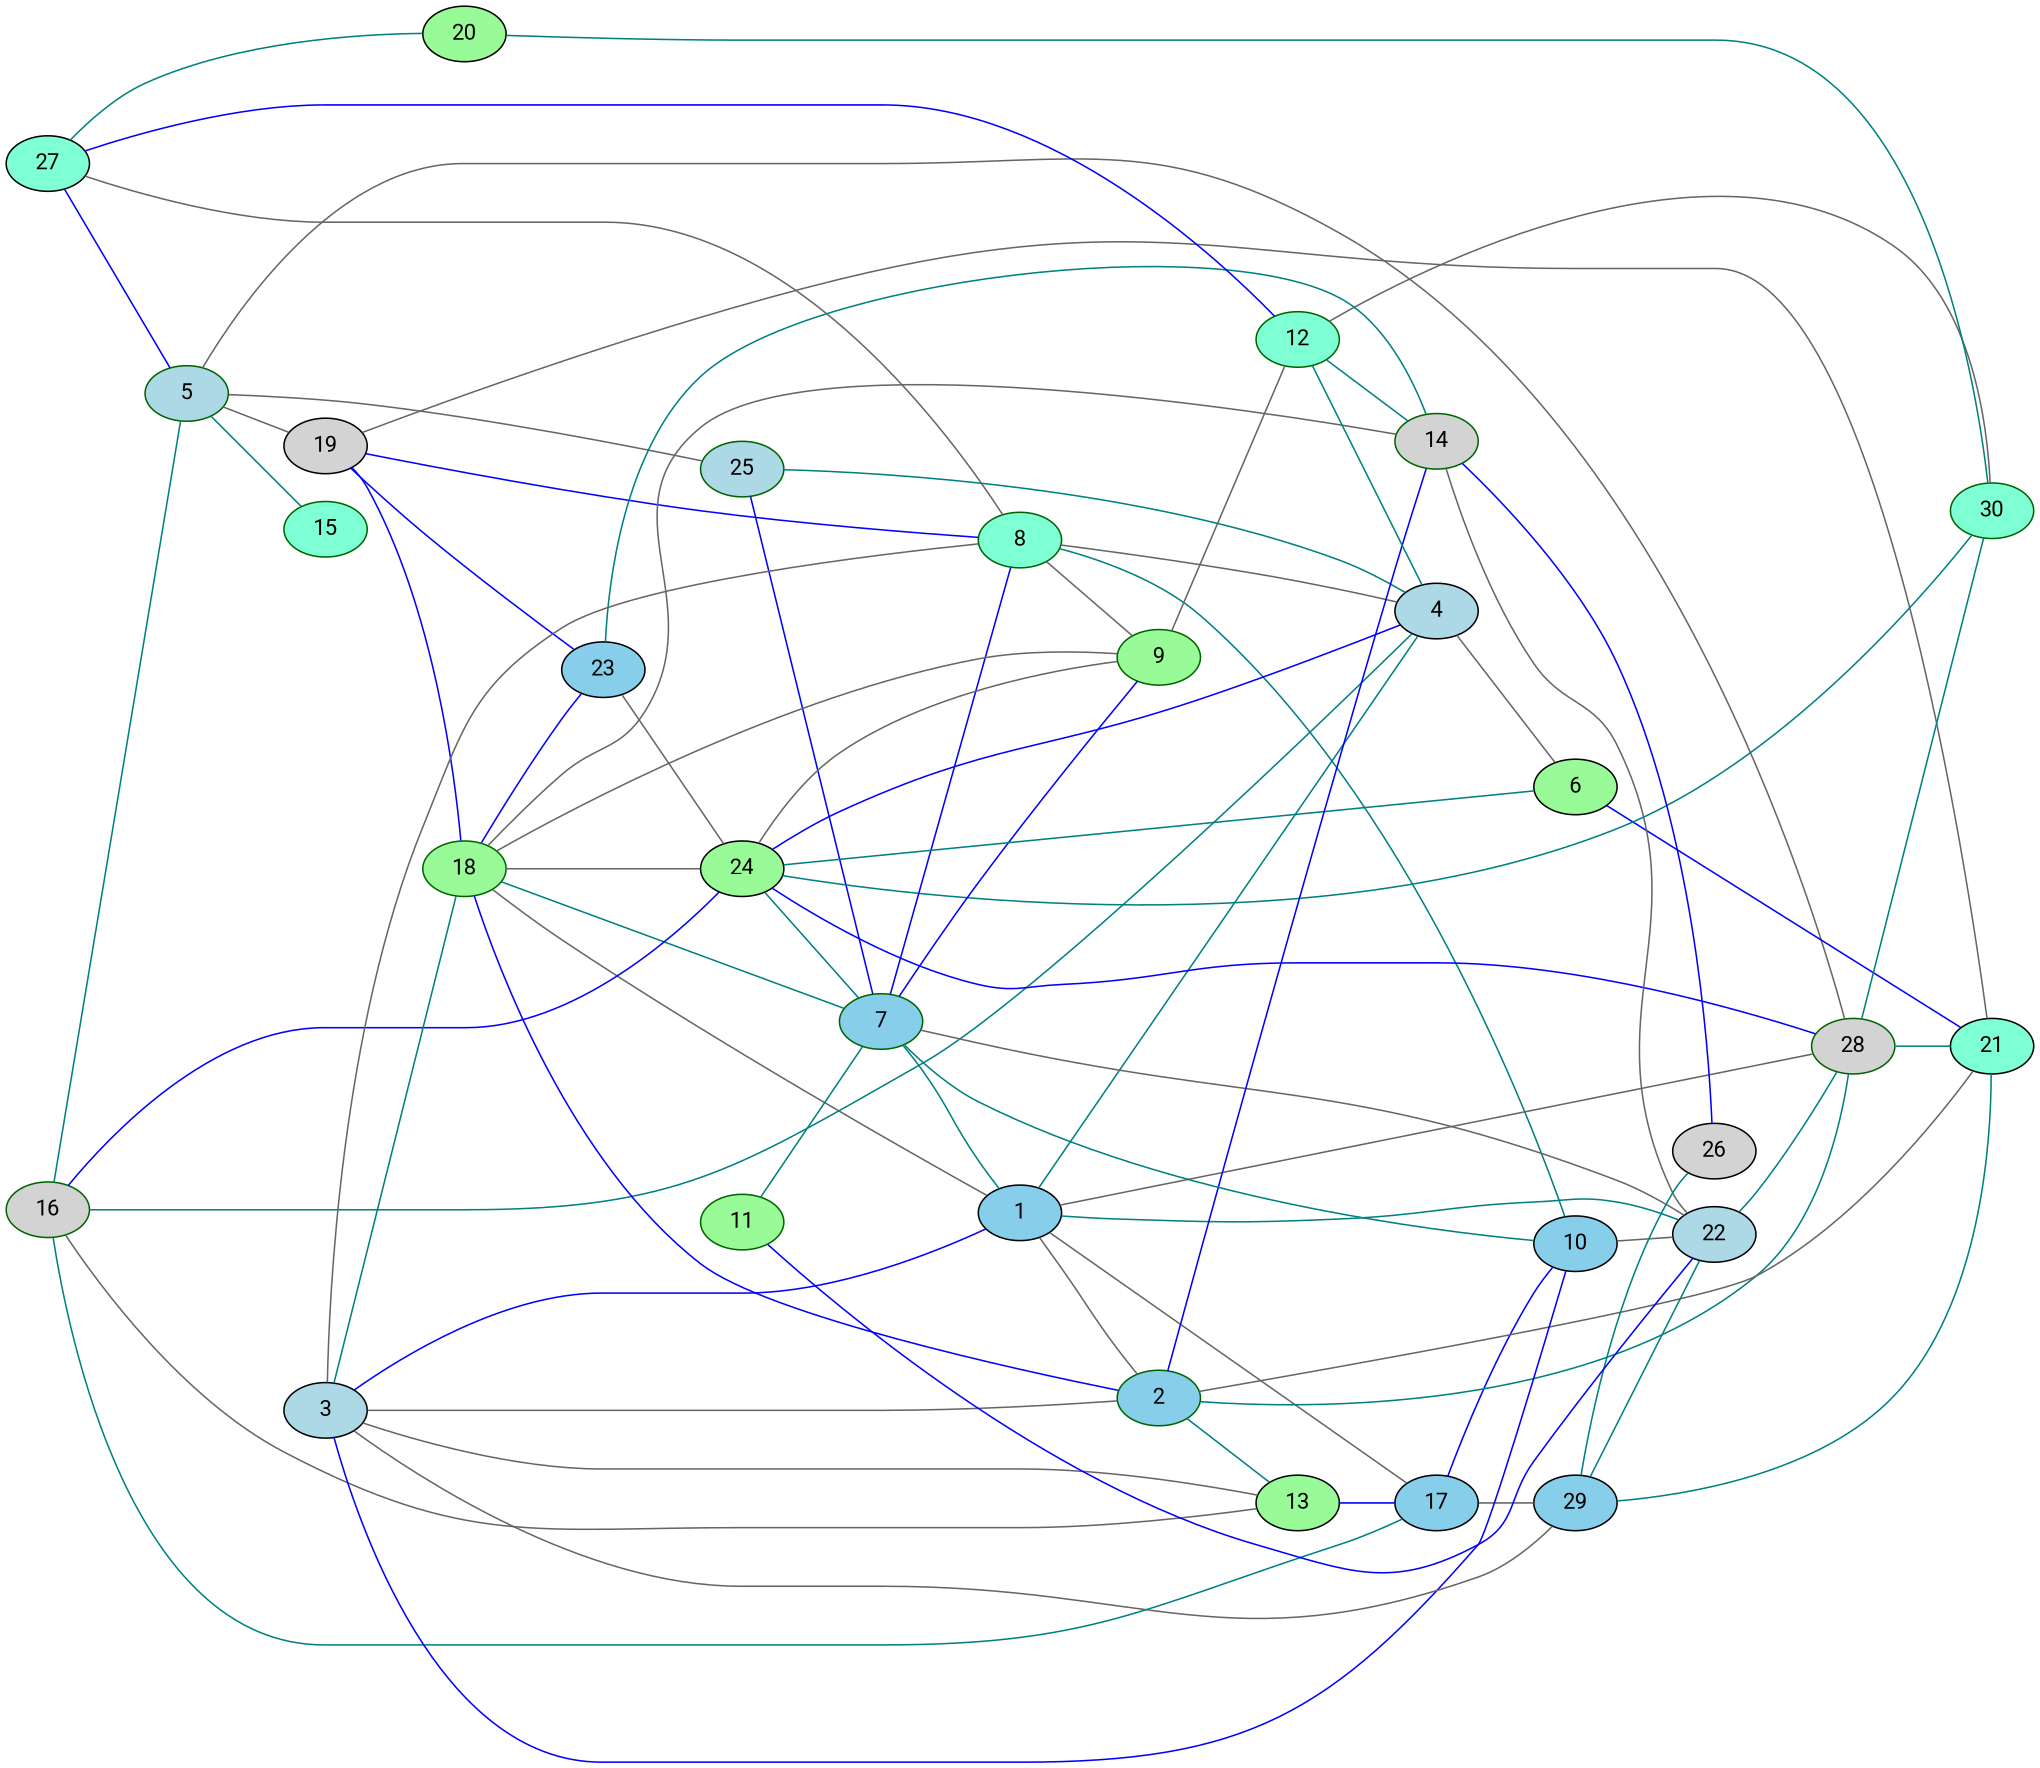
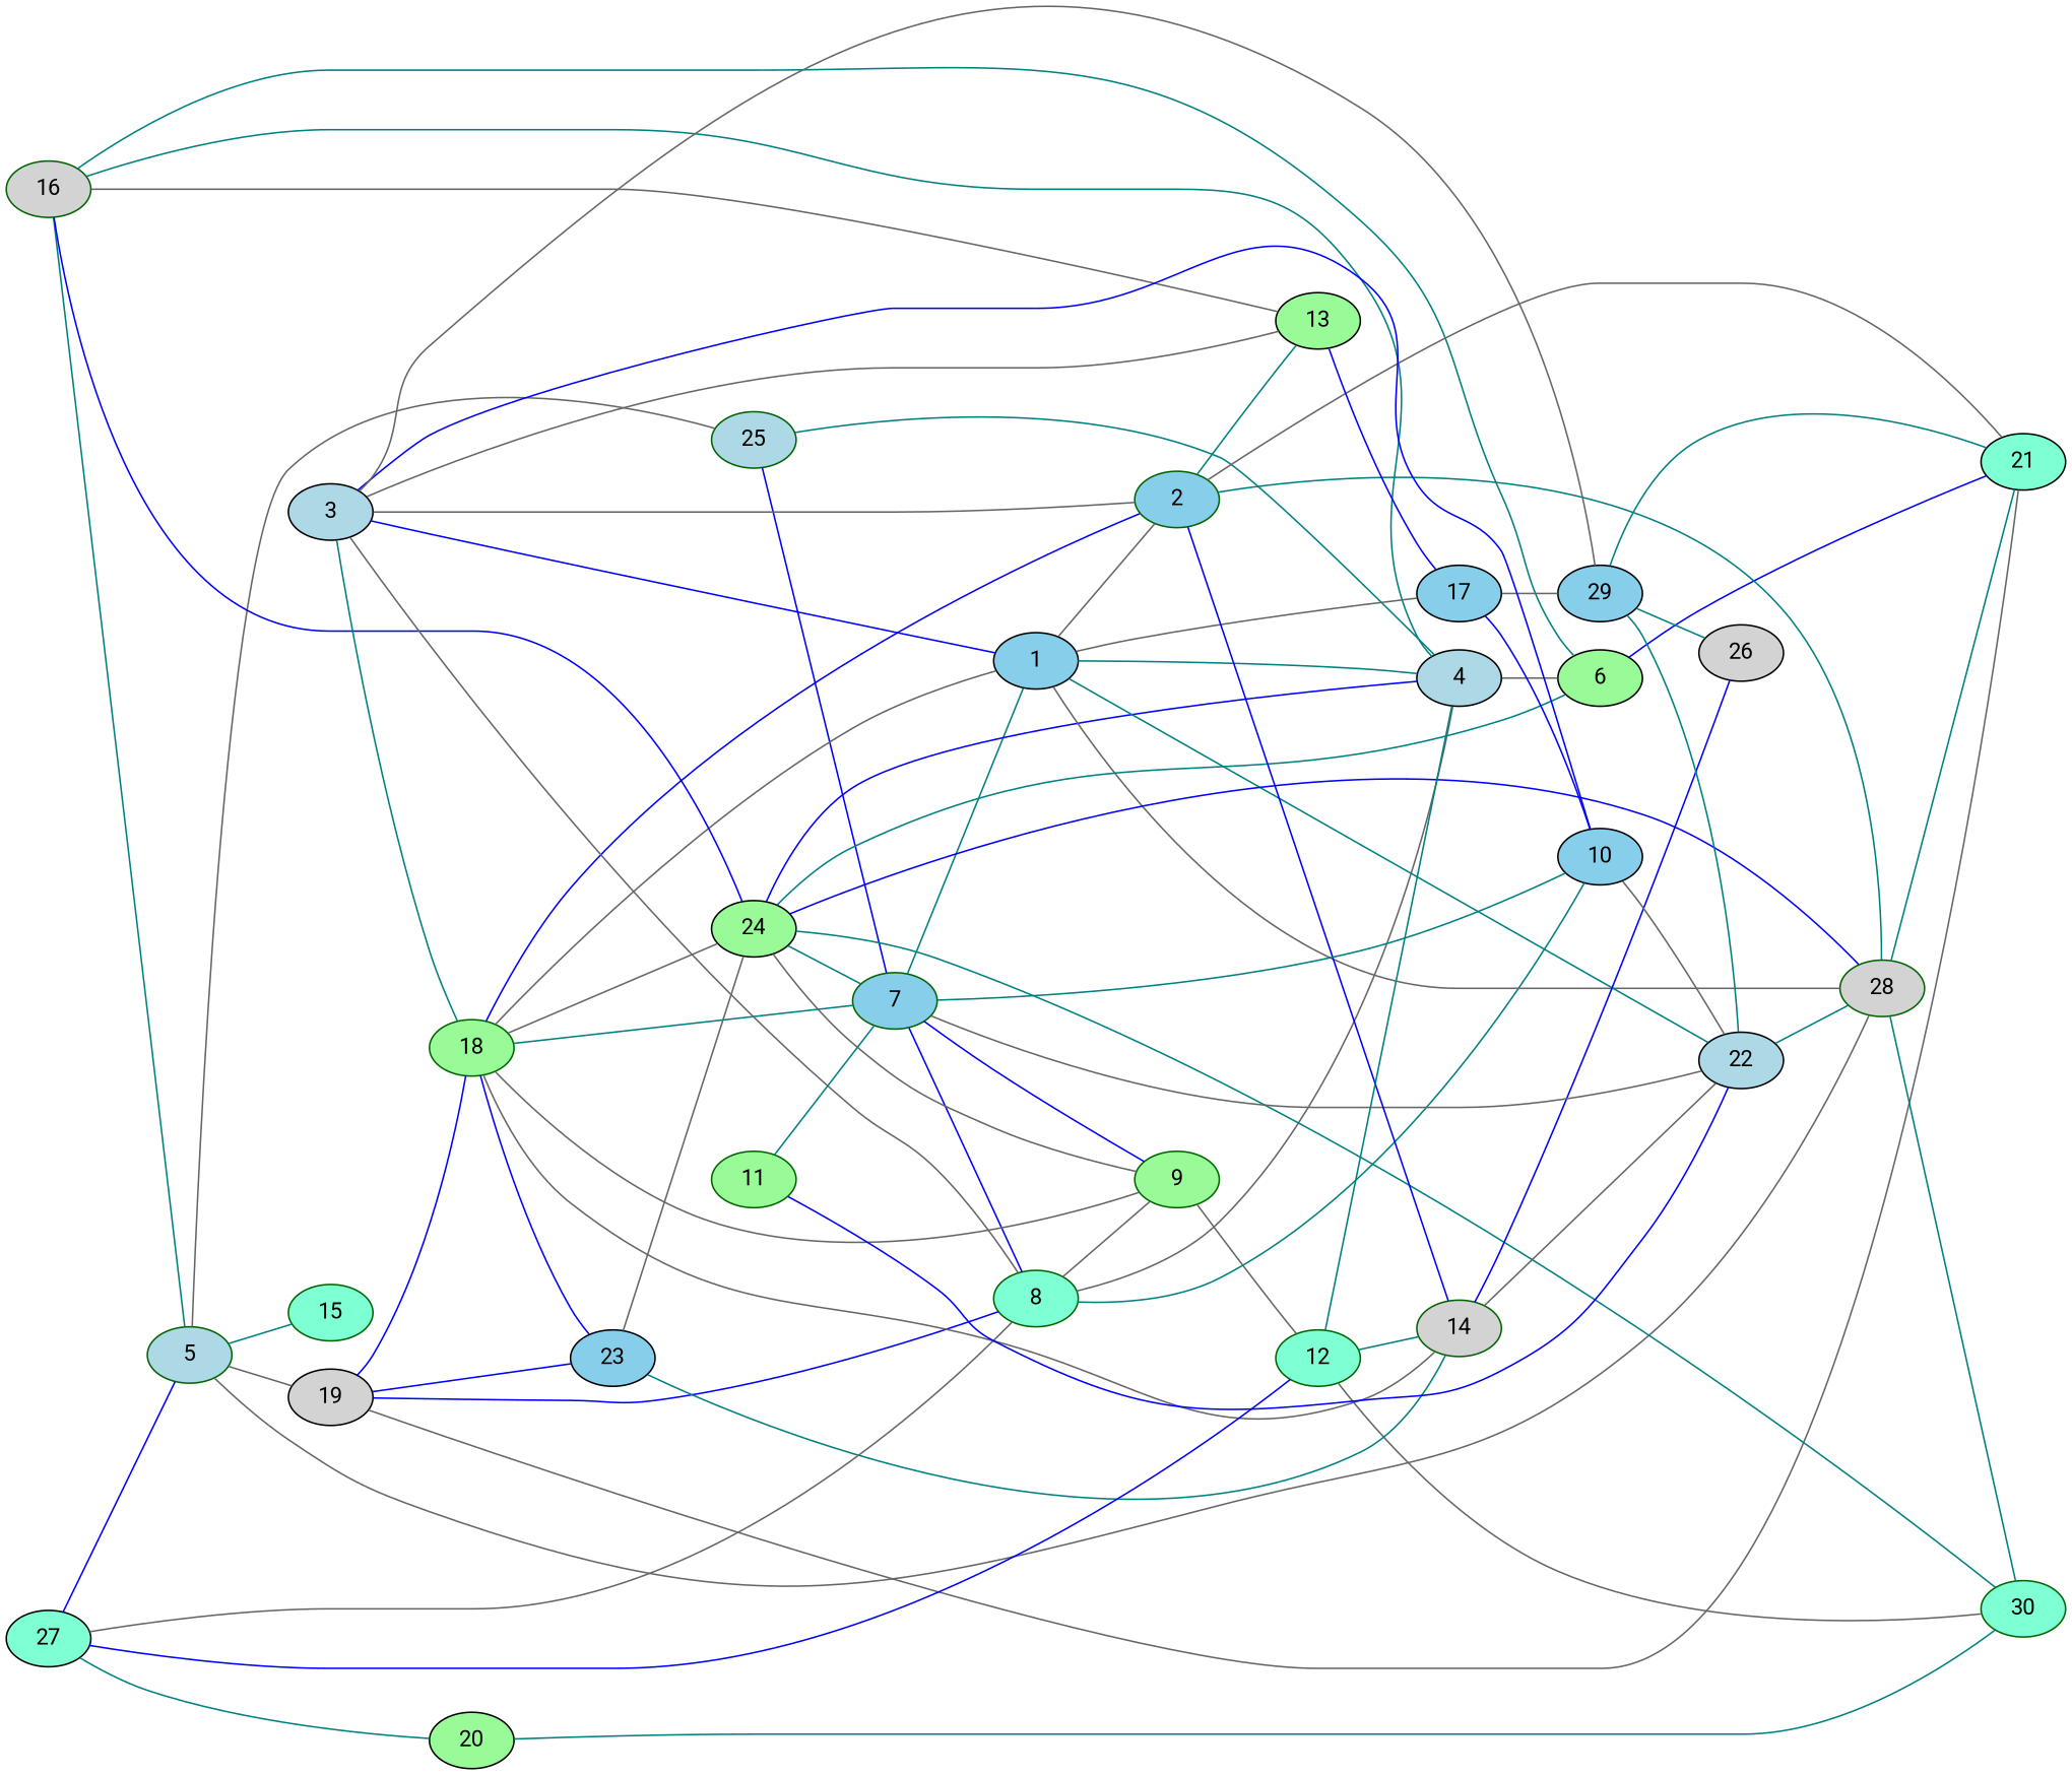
  graph {
    fontname=Roboto
    rankdir=LR
    node [color=black fillcolor=palegreen fontname=Roboto style=filled]
    edge [color=teal fontname=Roboto]
    16 [color=darkgreen fillcolor=lightgrey]
    5 [color=darkgreen fillcolor=lightblue]
    6
    15 [color=darkgreen fillcolor=aquamarine]
    19 [fillcolor=lightgrey]
    28 [color=darkgreen fillcolor=lightgrey]
    25 [color=darkgreen fillcolor=lightblue]
    21 [fillcolor=aquamarine]
    18 [color=darkgreen]
    23 [fillcolor=skyblue]
    8 [color=darkgreen fillcolor=aquamarine]
    30 [color=darkgreen fillcolor=aquamarine]
    7 [color=darkgreen fillcolor=skyblue]
    4 [fillcolor=lightblue]
    1 [fillcolor=skyblue]
    24
    14 [color=darkgreen fillcolor=lightgrey]
    9 [color=darkgreen]
    17 [fillcolor=skyblue]
    22 [fillcolor=lightblue]
    2 [color=darkgreen fillcolor=skyblue]
    26 [fillcolor=lightgrey]
    10 [fillcolor=skyblue]
    12 [color=darkgreen fillcolor=aquamarine]
    13
    29 [fillcolor=skyblue]
    3 [fillcolor=lightblue]
    27 [fillcolor=aquamarine]
    20
    11 [color=darkgreen]
    16 -- 5
-   16 -- 17
+   16 -- 6
    5 -- 15
    5 -- 19 [color=gray40]
    5 -- 28 [color=gray40]
    5 -- 25 [color=gray40]
    6 -- 21 [color=blue]
    19 -- 21 [color=gray40]
    19 -- 18 [color=blue]
    19 -- 23 [color=blue]
    19 -- 8 [color=blue]
    28 -- 21
    28 -- 30
    25 -- 7 [color=blue]
    25 -- 4
    18 -- 23 [color=blue]
    18 -- 7
    18 -- 1 [color=gray40]
    18 -- 24 [color=gray40]
    18 -- 14 [color=gray40]
    23 -- 24 [color=gray40]
    8 -- 4 [color=gray40]
    8 -- 9 [color=gray40]
    8 -- 10
    30 -- 24
    30 -- 12 [color=gray40]
    7 -- 8 [color=blue]
    7 -- 1
    7 -- 9 [color=blue]
    4 -- 16
    4 -- 6 [color=gray40]
    4 -- 24 [color=blue]
    1 -- 28 [color=gray40]
    1 -- 4
    1 -- 17 [color=gray40]
    1 -- 22
    1 -- 2 [color=gray40]
    24 -- 16 [color=blue]
    24 -- 6
    24 -- 28 [color=blue]
    24 -- 7
    14 -- 23
    14 -- 22 [color=gray40]
    14 -- 26 [color=blue]
    9 -- 18 [color=gray40]
    9 -- 24 [color=gray40]
    9 -- 12 [color=gray40]
    17 -- 10 [color=blue]
    17 -- 29 [color=gray40]
    22 -- 28
    22 -- 7 [color=gray40]
    2 -- 28
    2 -- 21 [color=gray40]
    2 -- 18 [color=blue]
    2 -- 14 [color=blue]
    2 -- 13
    10 -- 7
    10 -- 22 [color=gray40]
    12 -- 4
    12 -- 14
    13 -- 16 [color=gray40]
    13 -- 17 [color=blue]
    29 -- 21
    29 -- 22
    29 -- 26
    3 -- 18
    3 -- 8 [color=gray40]
    3 -- 1 [color=blue]
    3 -- 2 [color=gray40]
    3 -- 10 [color=blue]
    3 -- 13 [color=gray40]
    3 -- 29 [color=gray40]
    27 -- 5 [color=blue]
    27 -- 8 [color=gray40]
    27 -- 12 [color=blue]
    27 -- 20
    20 -- 30
    11 -- 7
    11 -- 22 [color=blue]
  }
